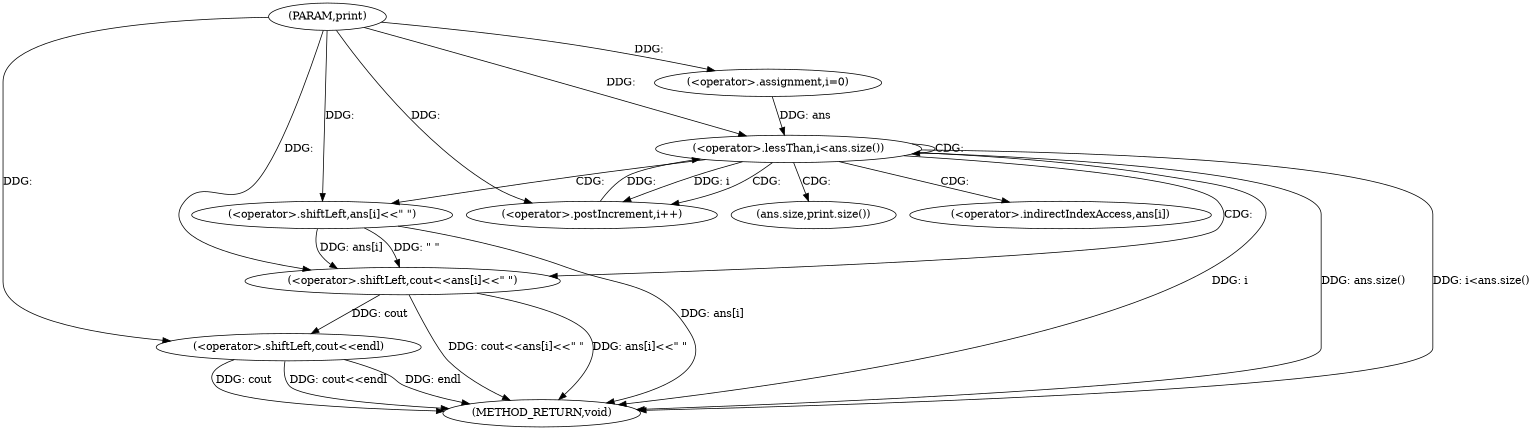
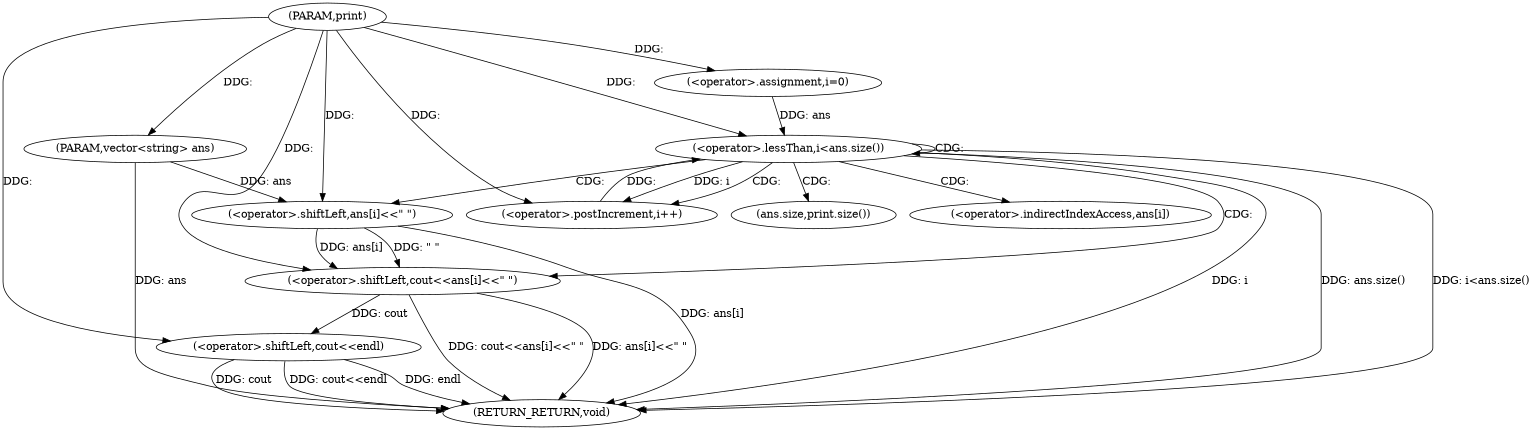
  digraph {
    n1 [label="(PARAM,print)"]
+   n2 [label="(PARAM,vector<string> ans)"]
    n3 [label="(<operator>.shiftLeft,cout<<endl)"]
    n4 [label="(<operator>.assignment,i=0)"]
    n5 [label="(<operator>.lessThan,i<ans.size())"]
    n6 [label="(<operator>.postIncrement,i++)"]
    n7 [label="(<operator>.shiftLeft,cout<<ans[i]<<\" \")"]
    n8 [label="(<operator>.shiftLeft,ans[i]<<\" \")"]
-   n9 [label="(METHOD_RETURN,void)"]
+   n9 [label="(RETURN_RETURN,void)"]
    n10 [label="(ans.size,print.size())"]
    n11 [label="(<operator>.indirectIndexAccess,ans[i])"]
+   n1 -> n2 [label="DDG: "]
    n1 -> n3 [label="DDG: "]
    n1 -> n4 [label="DDG: "]
    n1 -> n5 [label="DDG: "]
    n1 -> n6 [label="DDG: "]
    n1 -> n7 [label="DDG: "]
    n1 -> n8 [label="DDG: "]
+   n2 -> n8 [label="DDG: ans"]
+   n2 -> n9 [label="DDG: ans"]
    n3 -> n9 [label="DDG: cout"]
    n3 -> n9 [label="DDG: cout<<endl"]
    n3 -> n9 [label="DDG: endl"]
    n4 -> n5 [label="DDG: ans"]
    n5 -> n5 [label="CDG: "]
    n5 -> n6 [label="DDG: i"]
    n5 -> n6 [label="CDG: "]
    n5 -> n7 [label="CDG: "]
    n5 -> n8 [label="CDG: "]
    n5 -> n9 [label="DDG: i"]
    n5 -> n9 [label="DDG: ans.size()"]
    n5 -> n9 [label="DDG: i<ans.size()"]
    n5 -> n10 [label="CDG: "]
    n5 -> n11 [label="CDG: "]
    n6 -> n5 [label="DDG: "]
    n7 -> n3 [label="DDG: cout"]
    n7 -> n9 [label="DDG: ans[i]<<\" \""]
    n7 -> n9 [label="DDG: cout<<ans[i]<<\" \""]
    n8 -> n7 [label="DDG: \" \""]
    n8 -> n7 [label="DDG: ans[i]"]
    n8 -> n9 [label="DDG: ans[i]"]
  }
